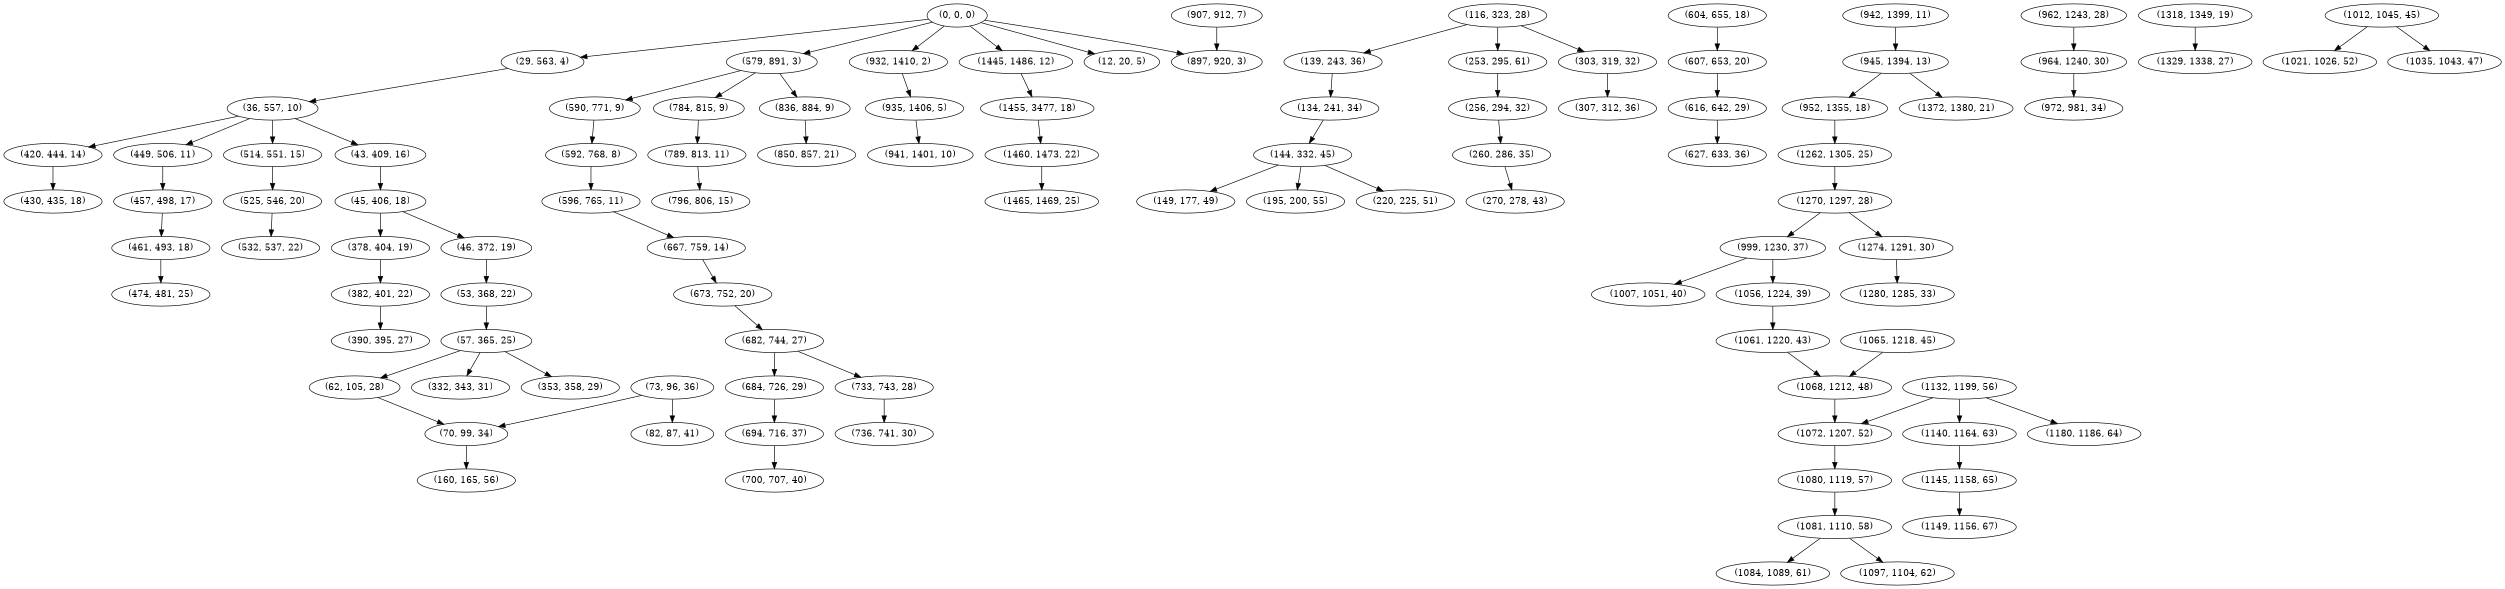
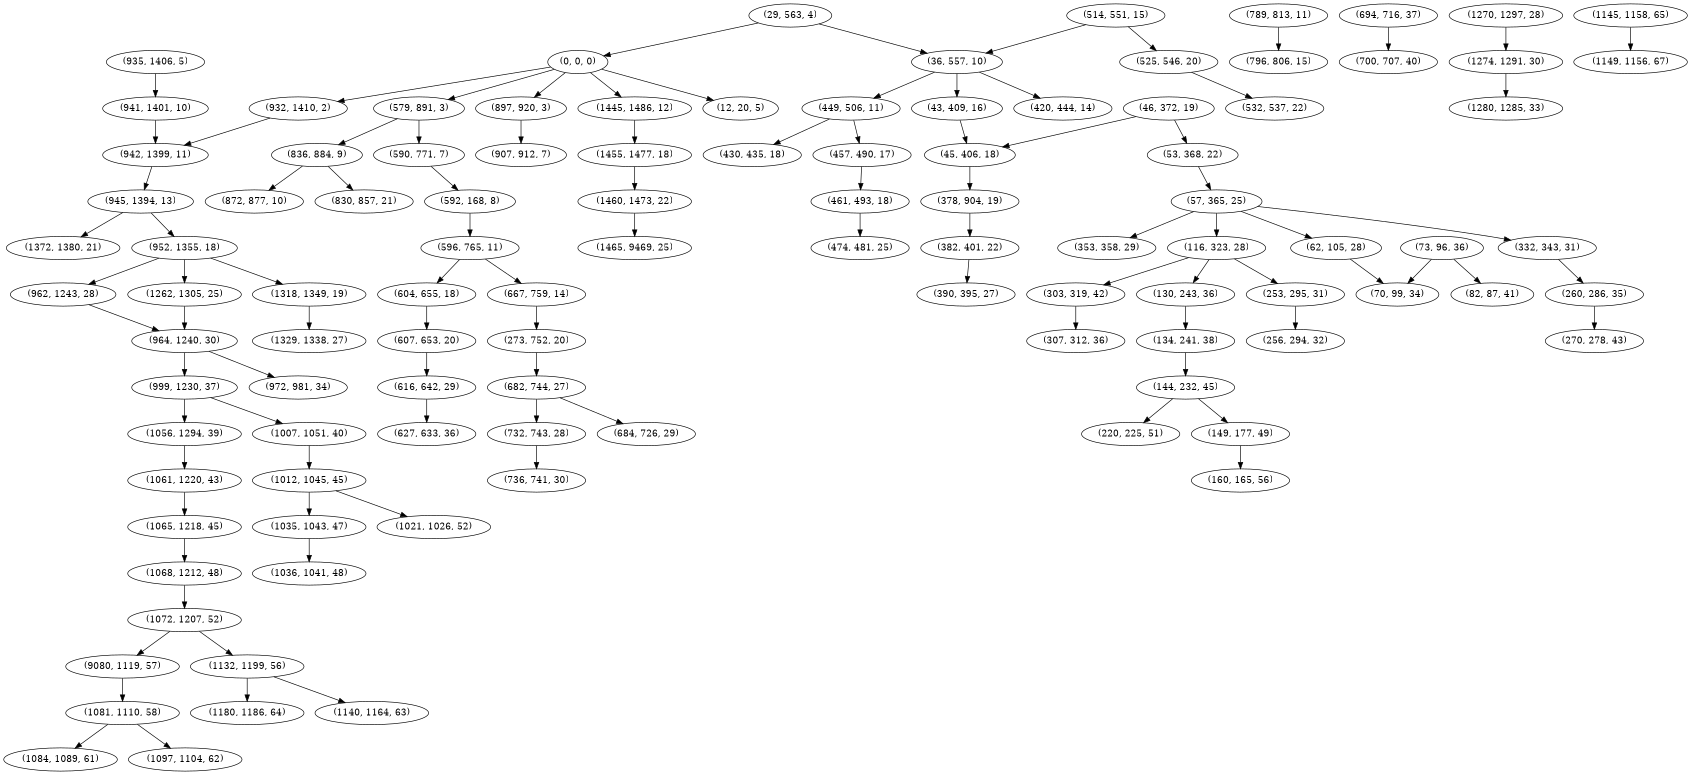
  digraph {
    "(0, 0, 0)"
    "(12, 20, 5)"
    "(29, 563, 4)"
    "(579, 891, 3)"
    "(897, 920, 3)"
    "(932, 1410, 2)"
    "(1445, 1486, 12)"
    "(36, 557, 10)"
-   "(590, 771, 7)" [label="(590, 771, 9)"]
-   "(784, 815, 9)"
+   "(590, 771, 7)"
    "(836, 884, 9)"
    "(907, 912, 7)"
    "(935, 1406, 5)"
-   "(1455, 1477, 18)" [label="(1455, 3477, 18)"]
+   "(1455, 1477, 18)"
    "(43, 409, 16)"
    "(420, 444, 14)"
    "(449, 506, 11)"
    "(514, 551, 15)"
    "(45, 406, 18)"
    "(430, 435, 18)"
-   "(457, 498, 17)"
+   "(457, 498, 17)" [label="(457, 490, 17)"]
    "(525, 546, 20)"
    "(46, 372, 19)"
-   "(378, 404, 19)"
+   "(378, 404, 19)" [label="(378, 904, 19)"]
    "(53, 368, 22)"
    "(382, 401, 22)"
    "(57, 365, 25)"
    "(62, 105, 28)"
    "(116, 323, 28)"
    "(332, 343, 31)"
    "(353, 358, 29)"
    "(70, 99, 34)"
-   "(130, 243, 36)" [label="(139, 243, 36)"]
-   "(253, 295, 31)" [label="(253, 295, 61)"]
-   "(303, 319, 32)"
+   "(130, 243, 36)"
+   "(253, 295, 31)"
+   "(303, 319, 32)" [label="(303, 319, 42)"]
    "(73, 96, 36)"
    "(82, 87, 41)"
-   "(134, 241, 38)" [label="(134, 241, 34)"]
+   "(134, 241, 38)"
    "(256, 294, 32)"
    "(307, 312, 36)"
-   "(144, 232, 45)" [label="(144, 332, 45)"]
+   "(144, 232, 45)"
    "(149, 177, 49)"
-   "(195, 200, 55)"
    "(220, 225, 51)"
    "(160, 165, 56)"
    "(260, 286, 35)"
    "(270, 278, 43)"
    "(390, 395, 27)"
    "(461, 493, 18)"
    "(474, 481, 25)"
    "(532, 537, 22)"
-   "(592, 768, 8)"
+   "(592, 768, 8)" [label="(592, 168, 8)"]
    "(789, 813, 11)"
-   "(850, 857, 21)"
+   "(850, 857, 21)" [label="(830, 857, 21)"]
+   "(872, 877, 10)"
    "(596, 765, 11)"
    "(604, 655, 18)"
    "(667, 759, 14)"
    "(607, 653, 20)"
-   "(673, 752, 20)"
+   "(673, 752, 20)" [label="(273, 752, 20)"]
    "(616, 642, 29)"
    "(627, 633, 36)"
    "(682, 744, 27)"
    "(684, 726, 29)"
-   "(732, 743, 28)" [label="(733, 743, 28)"]
+   "(732, 743, 28)"
    "(694, 716, 37)"
    "(736, 741, 30)"
    "(700, 707, 40)"
    "(796, 806, 15)"
    "(941, 1401, 10)"
    "(942, 1399, 11)"
    "(945, 1394, 13)"
    "(952, 1355, 18)"
    "(1372, 1380, 21)"
    "(962, 1243, 28)"
    "(1262, 1305, 25)"
    "(1318, 1349, 19)"
    "(964, 1240, 30)"
    "(1270, 1297, 28)"
    "(1329, 1338, 27)"
    "(972, 981, 34)"
    "(999, 1230, 37)"
    "(1007, 1051, 40)"
-   "(1056, 1224, 39)"
+   "(1056, 1224, 39)" [label="(1056, 1294, 39)"]
    "(1012, 1045, 45)"
    "(1061, 1220, 43)"
    "(1021, 1026, 52)"
    "(1035, 1043, 47)"
+   "(1036, 1041, 48)"
    "(1065, 1218, 45)"
    "(1068, 1212, 48)"
    "(1072, 1207, 52)"
-   "(1080, 1119, 57)"
+   "(1080, 1119, 57)" [label="(9080, 1119, 57)"]
    "(1132, 1199, 56)"
    "(1081, 1110, 58)"
    "(1140, 1164, 63)"
    "(1180, 1186, 64)"
    "(1084, 1089, 61)"
    "(1097, 1104, 62)"
    "(1145, 1158, 65)"
    "(1149, 1156, 67)"
    "(1274, 1291, 30)"
    "(1280, 1285, 33)"
    "(1460, 1473, 22)"
-   "(1465, 1469, 25)"
+   "(1465, 1469, 25)" [label="(1465, 9469, 25)"]
    "(0, 0, 0)" -> "(12, 20, 5)"
-   "(0, 0, 0)" -> "(29, 563, 4)"
+   "(29, 563, 4)" -> "(0, 0, 0)"
    "(0, 0, 0)" -> "(579, 891, 3)"
    "(0, 0, 0)" -> "(897, 920, 3)"
    "(0, 0, 0)" -> "(932, 1410, 2)"
    "(0, 0, 0)" -> "(1445, 1486, 12)"
    "(29, 563, 4)" -> "(36, 557, 10)"
    "(579, 891, 3)" -> "(590, 771, 7)"
-   "(579, 891, 3)" -> "(784, 815, 9)"
    "(579, 891, 3)" -> "(836, 884, 9)"
-   "(907, 912, 7)" -> "(897, 920, 3)"
-   "(932, 1410, 2)" -> "(935, 1406, 5)"
+   "(897, 920, 3)" -> "(907, 912, 7)"
+   "(932, 1410, 2)" -> "(942, 1399, 11)"
    "(1445, 1486, 12)" -> "(1455, 1477, 18)"
    "(36, 557, 10)" -> "(43, 409, 16)"
    "(36, 557, 10)" -> "(420, 444, 14)"
    "(36, 557, 10)" -> "(449, 506, 11)"
-   "(36, 557, 10)" -> "(514, 551, 15)"
+   "(514, 551, 15)" -> "(36, 557, 10)"
    "(590, 771, 7)" -> "(592, 768, 8)"
-   "(784, 815, 9)" -> "(789, 813, 11)"
    "(836, 884, 9)" -> "(850, 857, 21)"
+   "(836, 884, 9)" -> "(872, 877, 10)"
    "(935, 1406, 5)" -> "(941, 1401, 10)"
    "(1455, 1477, 18)" -> "(1460, 1473, 22)"
    "(43, 409, 16)" -> "(45, 406, 18)"
-   "(420, 444, 14)" -> "(430, 435, 18)"
+   "(449, 506, 11)" -> "(430, 435, 18)"
    "(449, 506, 11)" -> "(457, 498, 17)"
    "(514, 551, 15)" -> "(525, 546, 20)"
-   "(45, 406, 18)" -> "(46, 372, 19)"
+   "(46, 372, 19)" -> "(45, 406, 18)"
    "(45, 406, 18)" -> "(378, 404, 19)"
    "(457, 498, 17)" -> "(461, 493, 18)"
    "(525, 546, 20)" -> "(532, 537, 22)"
    "(46, 372, 19)" -> "(53, 368, 22)"
    "(378, 404, 19)" -> "(382, 401, 22)"
    "(53, 368, 22)" -> "(57, 365, 25)"
    "(382, 401, 22)" -> "(390, 395, 27)"
    "(57, 365, 25)" -> "(62, 105, 28)"
+   "(57, 365, 25)" -> "(116, 323, 28)"
    "(57, 365, 25)" -> "(332, 343, 31)"
    "(57, 365, 25)" -> "(353, 358, 29)"
    "(62, 105, 28)" -> "(70, 99, 34)"
    "(116, 323, 28)" -> "(130, 243, 36)"
    "(116, 323, 28)" -> "(253, 295, 31)"
    "(116, 323, 28)" -> "(303, 319, 32)"
    "(130, 243, 36)" -> "(134, 241, 38)"
    "(253, 295, 31)" -> "(256, 294, 32)"
    "(303, 319, 32)" -> "(307, 312, 36)"
    "(73, 96, 36)" -> "(70, 99, 34)"
    "(73, 96, 36)" -> "(82, 87, 41)"
    "(134, 241, 38)" -> "(144, 232, 45)"
-   "(256, 294, 32)" -> "(260, 286, 35)"
+   "(332, 343, 31)" -> "(260, 286, 35)"
    "(144, 232, 45)" -> "(149, 177, 49)"
-   "(144, 232, 45)" -> "(195, 200, 55)"
    "(144, 232, 45)" -> "(220, 225, 51)"
-   "(70, 99, 34)" -> "(160, 165, 56)"
+   "(149, 177, 49)" -> "(160, 165, 56)"
    "(260, 286, 35)" -> "(270, 278, 43)"
    "(461, 493, 18)" -> "(474, 481, 25)"
    "(592, 768, 8)" -> "(596, 765, 11)"
    "(789, 813, 11)" -> "(796, 806, 15)"
+   "(596, 765, 11)" -> "(604, 655, 18)"
    "(596, 765, 11)" -> "(667, 759, 14)"
    "(604, 655, 18)" -> "(607, 653, 20)"
    "(667, 759, 14)" -> "(673, 752, 20)"
    "(607, 653, 20)" -> "(616, 642, 29)"
    "(673, 752, 20)" -> "(682, 744, 27)"
    "(616, 642, 29)" -> "(627, 633, 36)"
    "(682, 744, 27)" -> "(684, 726, 29)"
    "(682, 744, 27)" -> "(732, 743, 28)"
-   "(684, 726, 29)" -> "(694, 716, 37)"
    "(732, 743, 28)" -> "(736, 741, 30)"
    "(694, 716, 37)" -> "(700, 707, 40)"
+   "(941, 1401, 10)" -> "(942, 1399, 11)"
    "(942, 1399, 11)" -> "(945, 1394, 13)"
    "(945, 1394, 13)" -> "(952, 1355, 18)"
    "(945, 1394, 13)" -> "(1372, 1380, 21)"
+   "(952, 1355, 18)" -> "(962, 1243, 28)"
    "(952, 1355, 18)" -> "(1262, 1305, 25)"
+   "(952, 1355, 18)" -> "(1318, 1349, 19)"
    "(962, 1243, 28)" -> "(964, 1240, 30)"
-   "(1262, 1305, 25)" -> "(1270, 1297, 28)"
+   "(1262, 1305, 25)" -> "(964, 1240, 30)"
    "(1318, 1349, 19)" -> "(1329, 1338, 27)"
    "(964, 1240, 30)" -> "(972, 981, 34)"
-   "(1270, 1297, 28)" -> "(999, 1230, 37)"
+   "(964, 1240, 30)" -> "(999, 1230, 37)"
    "(1270, 1297, 28)" -> "(1274, 1291, 30)"
    "(999, 1230, 37)" -> "(1007, 1051, 40)"
    "(999, 1230, 37)" -> "(1056, 1224, 39)"
+   "(1007, 1051, 40)" -> "(1012, 1045, 45)"
    "(1056, 1224, 39)" -> "(1061, 1220, 43)"
    "(1012, 1045, 45)" -> "(1021, 1026, 52)"
    "(1012, 1045, 45)" -> "(1035, 1043, 47)"
-   "(1061, 1220, 43)" -> "(1068, 1212, 48)"
+   "(1061, 1220, 43)" -> "(1065, 1218, 45)"
+   "(1035, 1043, 47)" -> "(1036, 1041, 48)"
    "(1065, 1218, 45)" -> "(1068, 1212, 48)"
    "(1068, 1212, 48)" -> "(1072, 1207, 52)"
    "(1072, 1207, 52)" -> "(1080, 1119, 57)"
-   "(1132, 1199, 56)" -> "(1072, 1207, 52)"
+   "(1072, 1207, 52)" -> "(1132, 1199, 56)"
    "(1080, 1119, 57)" -> "(1081, 1110, 58)"
    "(1132, 1199, 56)" -> "(1140, 1164, 63)"
    "(1132, 1199, 56)" -> "(1180, 1186, 64)"
    "(1081, 1110, 58)" -> "(1084, 1089, 61)"
    "(1081, 1110, 58)" -> "(1097, 1104, 62)"
-   "(1140, 1164, 63)" -> "(1145, 1158, 65)"
    "(1145, 1158, 65)" -> "(1149, 1156, 67)"
    "(1274, 1291, 30)" -> "(1280, 1285, 33)"
    "(1460, 1473, 22)" -> "(1465, 1469, 25)"
  }
